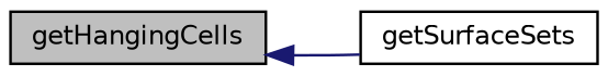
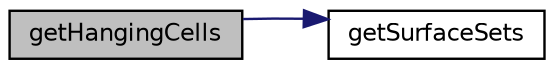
  digraph {
    rankdir=LR
    node [color=black fontname=Helvetica fontsize=10 shape=record]
    n1 [fillcolor=grey75 fontcolor=black height=0.2 label=getHangingCells style=filled width=0.4]
    n2 [height=0.2 label=getSurfaceSets width=0.4]
-   n1 -> n2 [color=midnightblue dir=back fontname=Helvetica fontsize=10 labelfontname=Helvetica labelfontsize=10 style=solid]
+   n2 -> n1 [color=midnightblue dir=back fontname=Helvetica fontsize=10 labelfontname=Helvetica labelfontsize=10 style=solid]
  }
